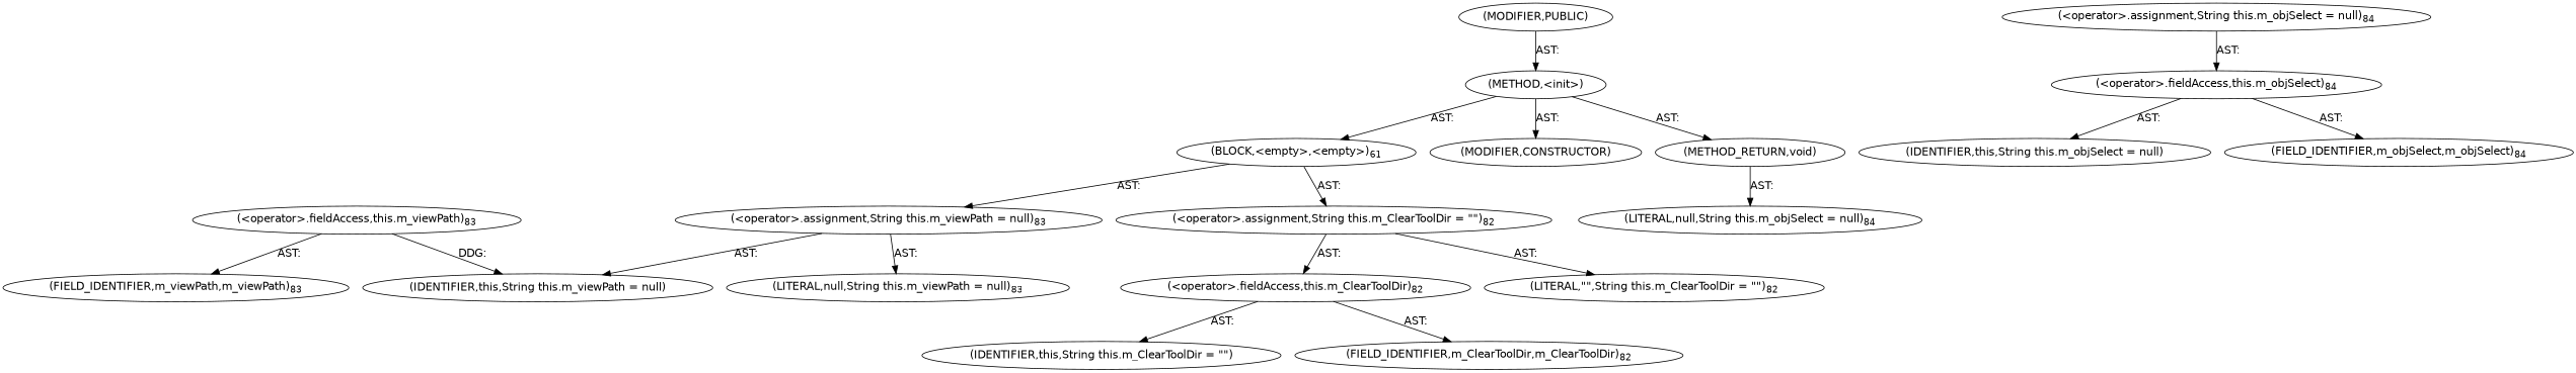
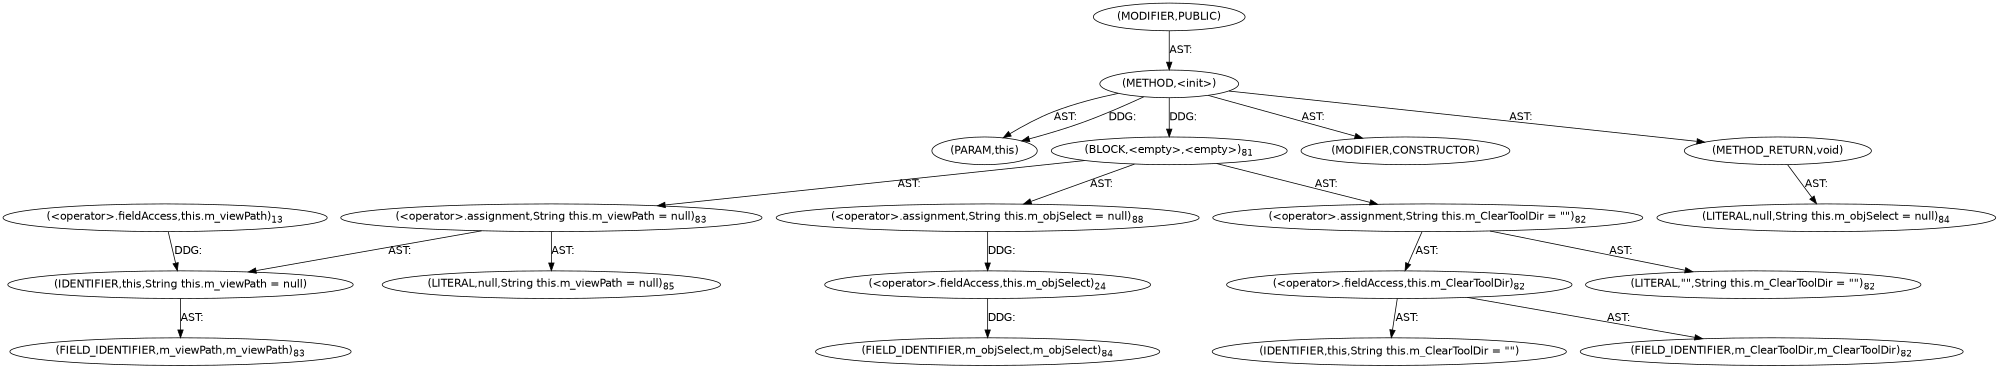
  digraph {
    fontname="DejaVu Sans"
    node [fontname="DejaVu Sans"]
    edge [fontname="DejaVu Sans"]
    n1 [label=<(METHOD,&lt;init&gt;)>]
-   n3 [label=<(BLOCK,&lt;empty&gt;,&lt;empty&gt;)<SUB>61</SUB>>]
+   n2 [label=<(PARAM,this)>]
+   n3 [label=<(BLOCK,&lt;empty&gt;,&lt;empty&gt;)<SUB>81</SUB>>]
    n4 [label=<(MODIFIER,CONSTRUCTOR)>]
    n5 [label=<(METHOD_RETURN,void)>]
    n6 [label=<(&lt;operator&gt;.assignment,String this.m_ClearToolDir = &quot;&quot;)<SUB>82</SUB>>]
    n7 [label=<(&lt;operator&gt;.assignment,String this.m_viewPath = null)<SUB>83</SUB>>]
-   n8 [label=<(&lt;operator&gt;.assignment,String this.m_objSelect = null)<SUB>84</SUB>>]
+   n8 [label=<(&lt;operator&gt;.assignment,String this.m_objSelect = null)<SUB>88</SUB>>]
    n9 [label=<(MODIFIER,PUBLIC)>]
    n10 [label=<(LITERAL,null,String this.m_objSelect = null)<SUB>84</SUB>>]
    n11 [label=<(&lt;operator&gt;.fieldAccess,this.m_ClearToolDir)<SUB>82</SUB>>]
    n12 [label=<(LITERAL,&quot;&quot;,String this.m_ClearToolDir = &quot;&quot;)<SUB>82</SUB>>]
-   n13 [label=<(LITERAL,null,String this.m_viewPath = null)<SUB>83</SUB>>]
+   n13 [label=<(LITERAL,null,String this.m_viewPath = null)<SUB>85</SUB>>]
    n14 [label=<(IDENTIFIER,this,String this.m_viewPath = null)>]
-   n15 [label=<(&lt;operator&gt;.fieldAccess,this.m_objSelect)<SUB>84</SUB>>]
+   n15 [label=<(&lt;operator&gt;.fieldAccess,this.m_objSelect)<SUB>24</SUB>>]
    n16 [label=<(IDENTIFIER,this,String this.m_ClearToolDir = &quot;&quot;)>]
    n17 [label=<(FIELD_IDENTIFIER,m_ClearToolDir,m_ClearToolDir)<SUB>82</SUB>>]
-   n18 [label=<(&lt;operator&gt;.fieldAccess,this.m_viewPath)<SUB>83</SUB>>]
+   n18 [label=<(&lt;operator&gt;.fieldAccess,this.m_viewPath)<SUB>13</SUB>>]
    n19 [label=<(FIELD_IDENTIFIER,m_viewPath,m_viewPath)<SUB>83</SUB>>]
-   n20 [label=<(IDENTIFIER,this,String this.m_objSelect = null)>]
    n21 [label=<(FIELD_IDENTIFIER,m_objSelect,m_objSelect)<SUB>84</SUB>>]
-   n1 -> n3 [label="AST: "]
+   n1 -> n2 [label="AST: "]
+   n1 -> n2 [label="DDG: "]
+   n1 -> n3 [label="DDG: "]
    n1 -> n4 [label="AST: "]
    n1 -> n5 [label="AST: "]
    n3 -> n6 [label="AST: "]
    n3 -> n7 [label="AST: "]
+   n3 -> n8 [label="AST: "]
    n5 -> n10 [label="AST: "]
    n6 -> n11 [label="AST: "]
    n6 -> n12 [label="AST: "]
    n7 -> n13 [label="AST: "]
    n7 -> n14 [label="AST: "]
-   n8 -> n15 [label="AST: "]
+   n8 -> n15 [label="DDG: "]
    n9 -> n1 [label="AST: "]
    n11 -> n16 [label="AST: "]
    n11 -> n17 [label="AST: "]
-   n15 -> n20 [label="AST: "]
-   n15 -> n21 [label="AST: "]
+   n15 -> n21 [label="DDG: "]
    n18 -> n14 [label="DDG: "]
-   n18 -> n19 [label="AST: "]
+   n14 -> n19 [label="AST: "]
  }
